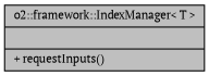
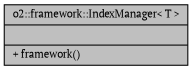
  digraph {
    fontname="PT Serif"
-   n1 [color=black fillcolor=grey75 fontcolor=black fontname="PT Serif" fontsize=10 height=0.2 label="{o2::framework::IndexManager\< T \>\n||+ requestInputs()\l}" shape=record style=filled width=0.4]
+   n1 [color=black fillcolor=grey75 fontcolor=black fontname="PT Serif" fontsize=10 height=0.2 label="{o2::framework::IndexManager\< T \>\n||+ framework()\l}" shape=record style=filled width=0.4]
  }
